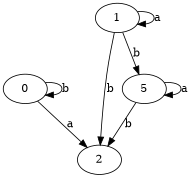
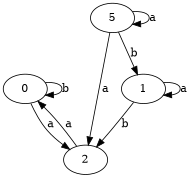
  digraph {
    d2tdocpreamble="\usetikzlibrary{automata}"
    d2tfigpreamble="\tikzstyle{every state}= [ draw=blue!50,very thick,fill=blue!20]  \tikzstyle{auto}= [fill=white]"
    ranksep=0.5
    node [style=state]
    edge [lblstyle=auto topath="bend right"]
    n1 [label=0]
    n2 [label=2]
    n3 [label=1]
    n4 [label=5 style="state, initial, accepting"]
    n1 -> n1 [label=b topath="loop above"]
    n1 -> n2 [label=a]
+   n2 -> n1 [label=a]
    n3 -> n2 [label=b]
    n3 -> n3 [label=a topath="loop above"]
-   n3 -> n4 [label=b]
-   n4 -> n2 [label=b]
+   n4 -> n3 [label=b]
+   n4 -> n2 [label=a]
    n4 -> n4 [label=a topath="loop above"]
  }
